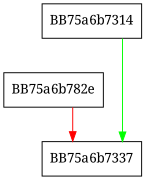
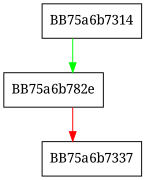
  digraph {
    fontname="Noto Serif"
    splines=ortho
    node [fontname="Noto Serif" shape=box]
    edge [fontname="Noto Serif"]
    n1 [label=BB75a6b782e]
    BB75a6b7314
    BB75a6b7337
    n1 -> BB75a6b7337 [color=red]
-   BB75a6b7314 -> BB75a6b7337 [color=green]
+   BB75a6b7314 -> n1 [color=green]
  }
